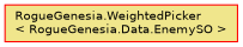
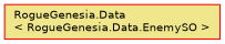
  digraph {
    rankdir=LR
-   n1 [color=red fillcolor=khaki fontname=Helvetica fontsize=10 height=0.2 label="RogueGenesia.WeightedPicker\l\< RogueGenesia.Data.EnemySO \>" shape=box style=filled width=0.4]
+   n1 [color=red fillcolor=khaki fontname=Helvetica fontsize=10 height=0.2 label="RogueGenesia.Data\l\< RogueGenesia.Data.EnemySO \>" shape=box style=filled width=0.4]
  }
